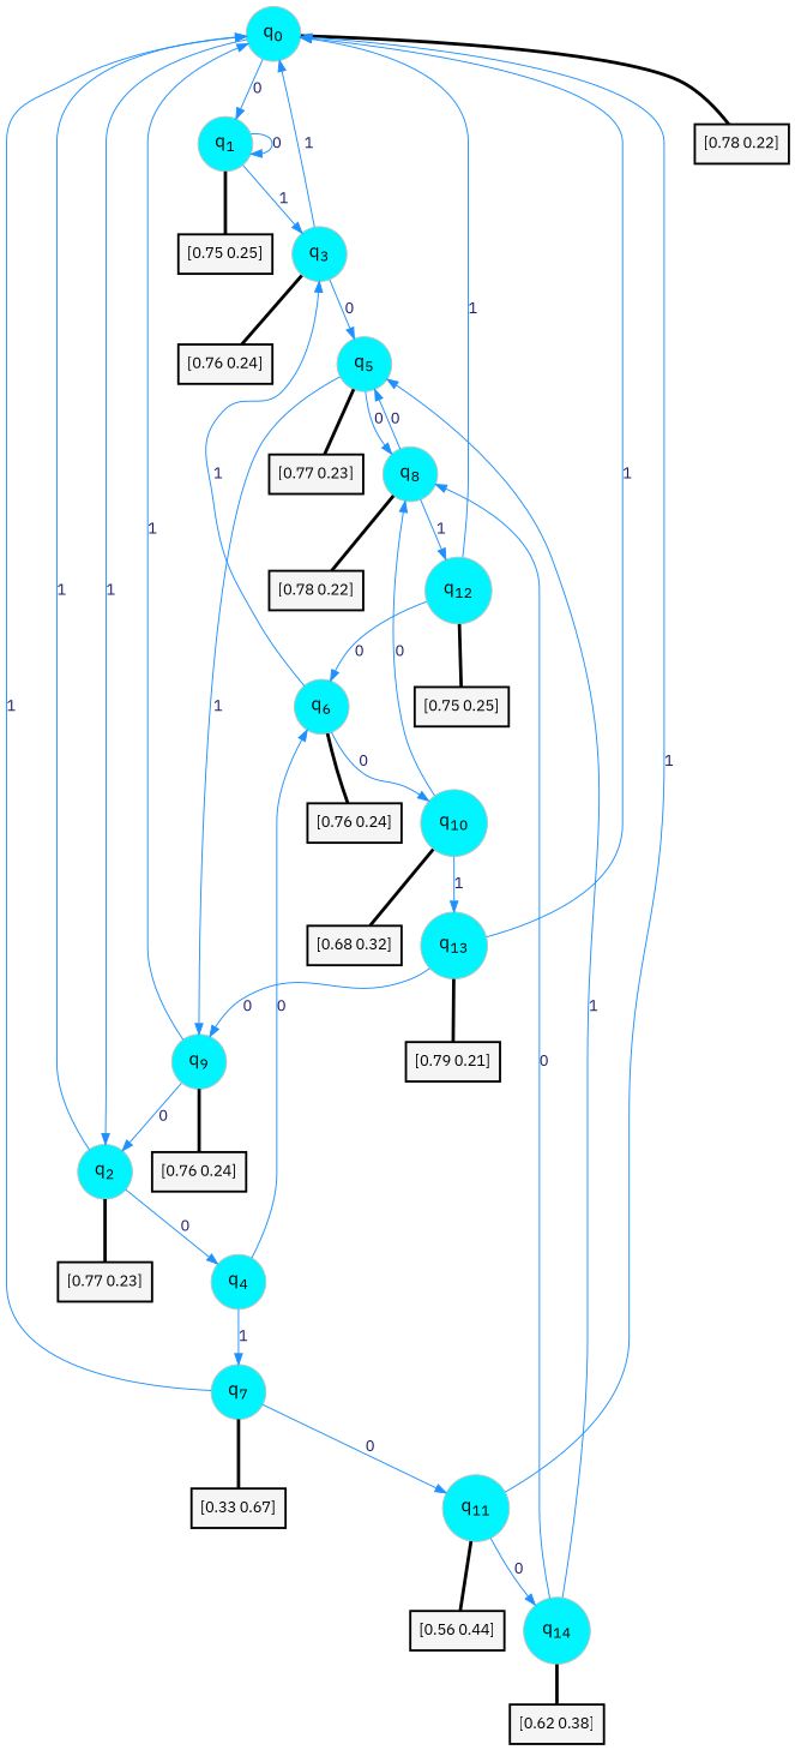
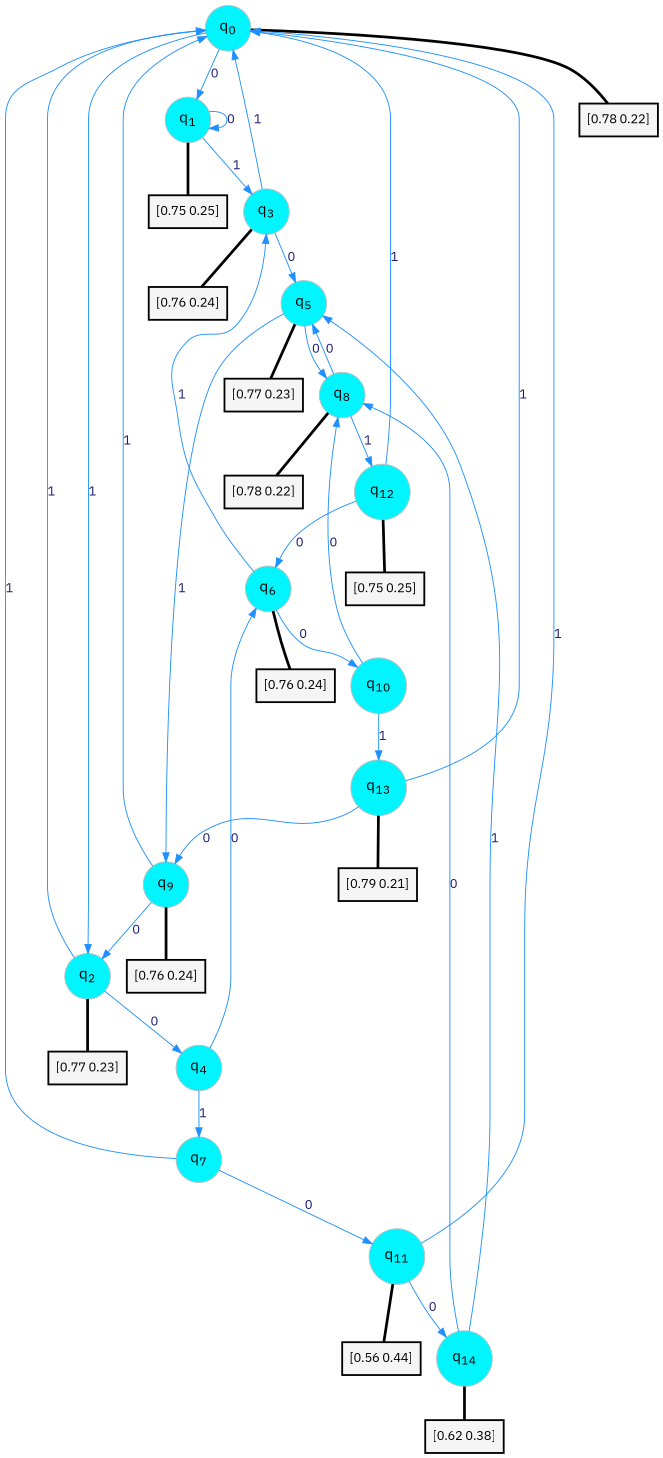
  digraph {
    fontname="IBM Plex Sans"
    rankdir=TD
    node [color=gray fillcolor=turquoise1 fontcolor=black fontname="IBM Plex Sans" fontsize=16 fontweight=bold shape=circle style=filled]
    edge [arrowsize=1 color=dodgerblue1 fontcolor=midnightblue fontname="IBM Plex Sans" fontweight=bold penwidth=1 style=solid weight=20]
    n1 [label=<q<SUB>0</SUB>>]
    n2 [label=<q<SUB>1</SUB>>]
    n3 [label=<q<SUB>2</SUB>>]
    n4 [color=black fillcolor=whitesmoke fontsize=14 label="[0.78 0.22]" penwidth=2 shape=box]
    n5 [label=<q<SUB>3</SUB>>]
    n6 [color=black fillcolor=whitesmoke fontsize=14 label="[0.75 0.25]" penwidth=2 shape=box]
    n7 [label=<q<SUB>4</SUB>>]
    n8 [color=black fillcolor=whitesmoke fontsize=14 label="[0.77 0.23]" penwidth=2 shape=box]
    n9 [label=<q<SUB>5</SUB>>]
    n10 [color=black fillcolor=whitesmoke fontsize=14 label="[0.76 0.24]" penwidth=2 shape=box]
    n11 [label=<q<SUB>6</SUB>>]
    n12 [label=<q<SUB>7</SUB>>]
    n13 [label=<q<SUB>8</SUB>>]
    n14 [label=<q<SUB>9</SUB>>]
    n15 [color=black fillcolor=whitesmoke fontsize=14 label="[0.77 0.23]" penwidth=2 shape=box]
    n16 [label=<q<SUB>10</SUB>>]
    n17 [color=black fillcolor=whitesmoke fontsize=14 label="[0.76 0.24]" penwidth=2 shape=box]
    n18 [label=<q<SUB>11</SUB>>]
-   n19 [color=black fillcolor=whitesmoke fontsize=14 label="[0.33 0.67]" penwidth=2 shape=box]
    n20 [label=<q<SUB>12</SUB>>]
    n21 [color=black fillcolor=whitesmoke fontsize=14 label="[0.78 0.22]" penwidth=2 shape=box]
    n22 [color=black fillcolor=whitesmoke fontsize=14 label="[0.76 0.24]" penwidth=2 shape=box]
    n23 [label=<q<SUB>13</SUB>>]
-   n24 [color=black fillcolor=whitesmoke fontsize=14 label="[0.68 0.32]" penwidth=2 shape=box]
    n25 [label=<q<SUB>14</SUB>>]
    n26 [color=black fillcolor=whitesmoke fontsize=14 label="[0.56 0.44]" penwidth=2 shape=box]
    n27 [color=black fillcolor=whitesmoke fontsize=14 label="[0.75 0.25]" penwidth=2 shape=box]
    n28 [color=black fillcolor=whitesmoke fontsize=14 label="[0.79 0.21]" penwidth=2 shape=box]
    n29 [color=black fillcolor=whitesmoke fontsize=14 label="[0.62 0.38]" penwidth=2 shape=box]
    n1 -> n2 [label=0]
    n1 -> n3 [label=1]
    n1 -> n4 [arrowhead=none color=black penwidth=3]
    n2 -> n2 [label=0]
    n2 -> n5 [label=1]
    n2 -> n6 [arrowhead=none color=black penwidth=3]
    n3 -> n1 [label=1]
    n3 -> n7 [label=0]
    n3 -> n8 [arrowhead=none color=black penwidth=3]
    n5 -> n1 [label=1]
    n5 -> n9 [label=0]
    n5 -> n10 [arrowhead=none color=black penwidth=3]
    n7 -> n11 [label=0]
    n7 -> n12 [label=1]
    n9 -> n13 [label=0]
    n9 -> n14 [label=1]
    n9 -> n15 [arrowhead=none color=black penwidth=3]
    n11 -> n5 [label=1]
    n11 -> n16 [label=0]
    n11 -> n17 [arrowhead=none color=black penwidth=3]
    n12 -> n1 [label=1]
    n12 -> n18 [label=0]
-   n12 -> n19 [arrowhead=none color=black penwidth=3]
    n13 -> n9 [label=0]
    n13 -> n20 [label=1]
    n13 -> n21 [arrowhead=none color=black penwidth=3]
    n14 -> n1 [label=1]
    n14 -> n3 [label=0]
    n14 -> n22 [arrowhead=none color=black penwidth=3]
    n16 -> n13 [label=0]
    n16 -> n23 [label=1]
-   n16 -> n24 [arrowhead=none color=black penwidth=3]
    n18 -> n1 [label=1]
    n18 -> n25 [label=0]
    n18 -> n26 [arrowhead=none color=black penwidth=3]
    n20 -> n1 [label=1]
    n20 -> n11 [label=0]
    n20 -> n27 [arrowhead=none color=black penwidth=3]
    n23 -> n1 [label=1]
    n23 -> n14 [label=0]
    n23 -> n28 [arrowhead=none color=black penwidth=3]
    n25 -> n9 [label=1]
    n25 -> n13 [label=0]
    n25 -> n29 [arrowhead=none color=black penwidth=3]
  }
